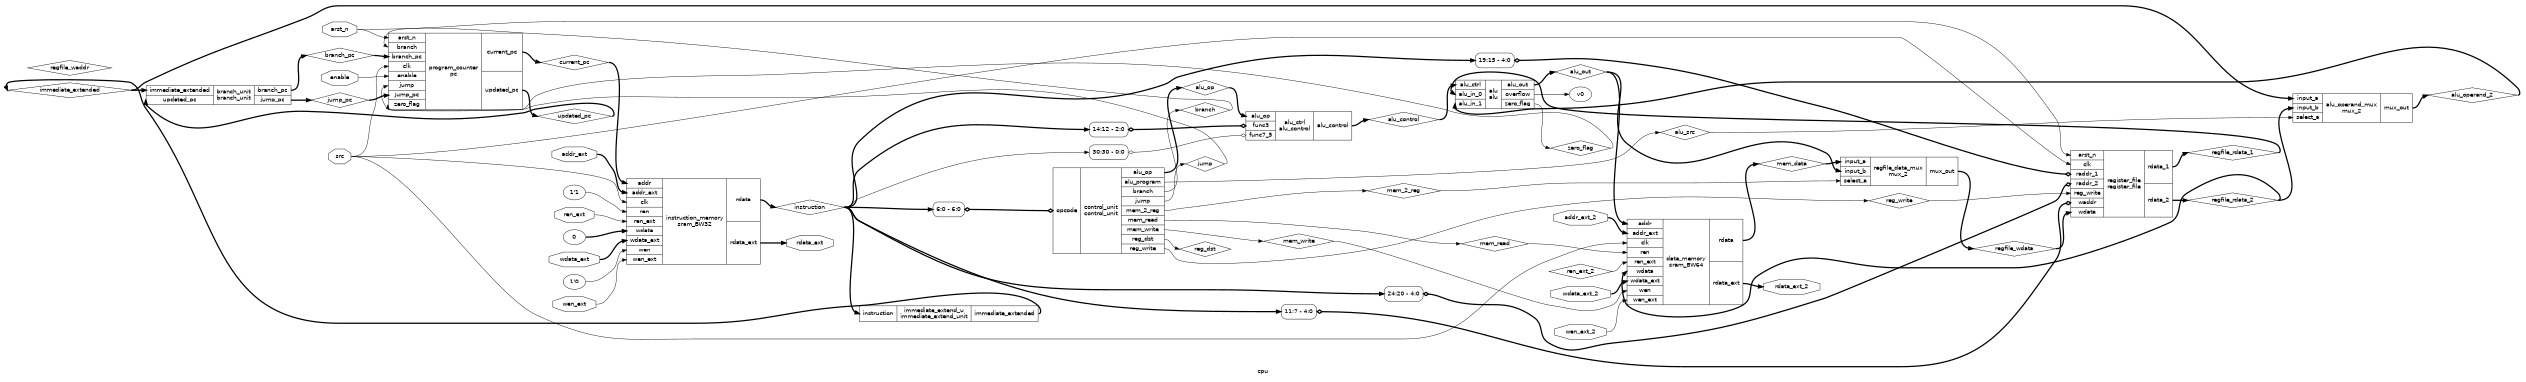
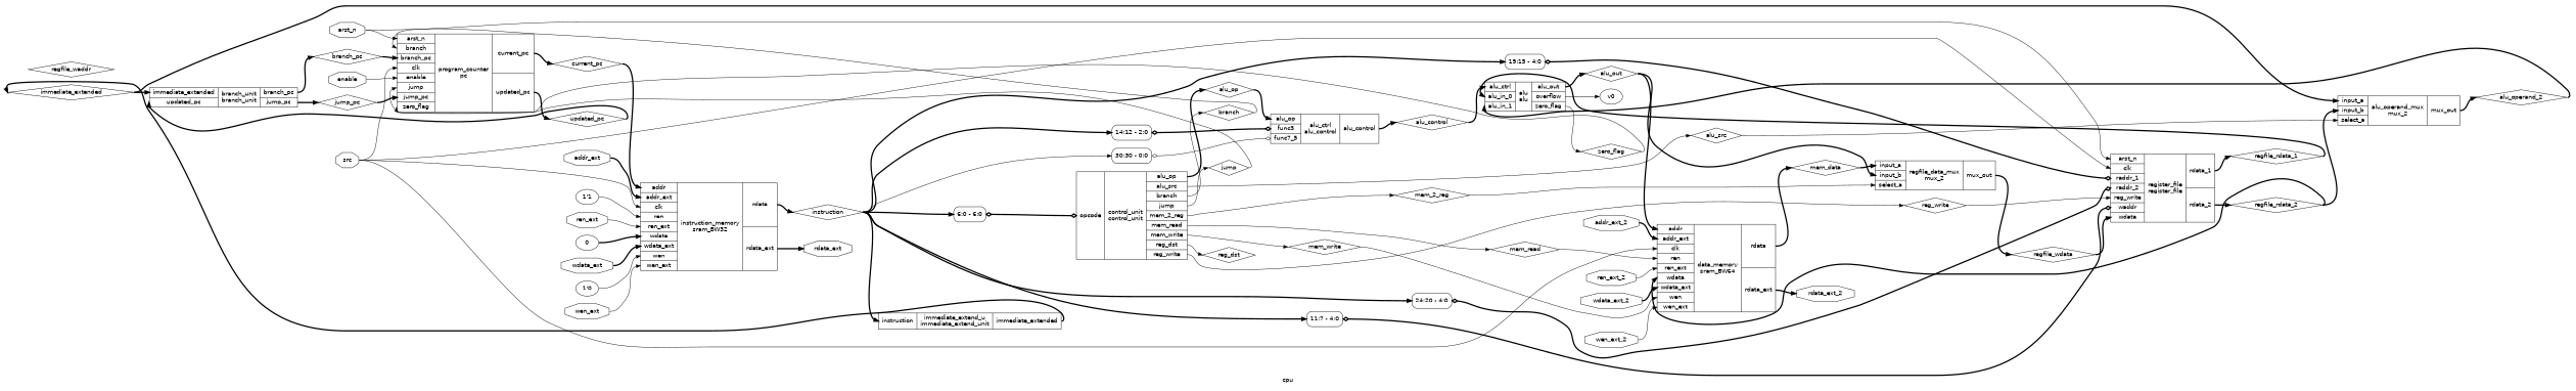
  digraph {
    fontname="DejaVu Sans"
    label=cpu
    rankdir=LR
    remincross=true
    node [color=black fontcolor=black fontname="DejaVu Sans" shape=diamond]
    edge [color=black fontname="DejaVu Sans" headport=w style="setlinewidth(3)" tailport=e]
    n1 [label=immediate_extended]
    n2 [label="{{<p1> immediate_extended|<p22> updated_pc}|branch_unit\nbranch_unit|{<p23> branch_pc|<p20> jump_pc}}" shape=record color="" fontcolor=""]
    n3 [label="{{<p39> input_a|<p40> input_b|<p41> select_a}|alu_operand_mux\nmux_2|{<p42> mux_out}}" shape=record color="" fontcolor=""]
    n4 [label=jump_pc]
    n5 [label=branch_pc]
    n6 [label=alu_operand_2]
    n7 [label="{{<p44> alu_ctrl|<p45> alu_in_0|<p46> alu_in_1}|alu\nalu|{<p5> alu_out|<p47> overflow|<p24> zero_flag}}" shape=record color="" fontcolor=""]
    n8 [label=alu_out]
    n9 [label=zero_flag]
    v0 [color="" fontcolor="" shape=""]
    n11 [label=regfile_rdata_2]
    n12 [label="{{<p61> addr|<p34> addr_ext|<p37> clk|<p62> ren|<p32> ren_ext|<p55> wdata|<p31> wdata_ext|<p63> wen|<p33> wen_ext}|data_memory\nsram_BW64|{<p64> rdata|<p26> rdata_ext}}" shape=record color="" fontcolor=""]
    n13 [label=mem_data]
    n14 [label=rdata_ext_2 shape=octagon]
    n15 [label=regfile_rdata_1]
    n16 [label="{{<p39> input_a|<p40> input_b|<p41> select_a}|regfile_data_mux\nmux_2|{<p42> mux_out}}" shape=record color="" fontcolor=""]
    n17 [label=regfile_wdata]
    n18 [label="{{<p36> arst_n|<p37> clk|<p52> raddr_1|<p53> raddr_2|<p10> reg_write|<p54> waddr|<p55> wdata}|register_file\nregister_file|{<p56> rdata_1|<p57> rdata_2}}" shape=record color="" fontcolor=""]
    n19 [label=regfile_waddr]
    n20 [label=jump]
    n21 [label="{{<p36> arst_n|<p15> branch|<p23> branch_pc|<p37> clk|<p35> enable|<p9> jump|<p20> jump_pc|<p24> zero_flag}|program_counter\npc|{<p21> current_pc|<p22> updated_pc}}" shape=record color="" fontcolor=""]
    n22 [label=current_pc]
    n23 [label=updated_pc]
    n24 [label=reg_write]
    n25 [label=alu_src]
    n26 [label=mem_write]
    n27 [label=mem_2_reg]
    n28 [label=mem_read]
    n29 [label=branch]
    n30 [label=reg_dst]
    n31 [label=alu_control]
    n32 [label=alu_op]
    n33 [label="{{<p18> alu_op|<p50> func3|<p51> func7_5}|alu_ctrl\nalu_control|{<p17> alu_control}}" shape=record color="" fontcolor=""]
    n34 [label=instruction]
    n35 [label="<s0> 14:12 - 2:0 " shape=record style=rounded color="" fontcolor=""]
    n36 [label="<s0> 30:30 - 0:0 " shape=record style=rounded color="" fontcolor=""]
    n37 [label="<s0> 11:7 - 4:0 " shape=record style=rounded color="" fontcolor=""]
    n38 [label="<s0> 24:20 - 4:0 " shape=record style=rounded color="" fontcolor=""]
    n39 [label="<s0> 19:15 - 4:0 " shape=record style=rounded color="" fontcolor=""]
    n40 [label="<s0> 6:0 - 6:0 " shape=record style=rounded color="" fontcolor=""]
    n41 [label="{{<p19> instruction}|immediate_extend_u\nimmediate_extend_unit|{<p1> immediate_extended}}" shape=record color="" fontcolor=""]
-   n42 [label="{{<p59> opcode}|control_unit\ncontrol_unit|{<p18> alu_op|<p11> alu_program|<p15> branch|<p9> jump|<p13> mem_2_reg|<p14> mem_read|<p12> mem_write|<p16> reg_dst|<p10> reg_write}}" shape=record color="" fontcolor=""]
+   n42 [label="{{<p59> opcode}|control_unit\ncontrol_unit|{<p18> alu_op|<p11> alu_src|<p15> branch|<p9> jump|<p13> mem_2_reg|<p14> mem_read|<p12> mem_write|<p16> reg_dst|<p10> reg_write}}" shape=record color="" fontcolor=""]
    n43 [label="{{<p61> addr|<p34> addr_ext|<p37> clk|<p62> ren|<p32> ren_ext|<p55> wdata|<p31> wdata_ext|<p63> wen|<p33> wen_ext}|instruction_memory\nsram_BW32|{<p64> rdata|<p26> rdata_ext}}" shape=record color="" fontcolor=""]
    n44 [label=rdata_ext shape=octagon]
    n45 [label=wdata_ext_2 shape=octagon]
-   n46 [label=ren_ext_2]
+   n46 [label=ren_ext_2 shape=octagon]
    n47 [label=wen_ext_2 shape=octagon]
    n48 [label=addr_ext_2 shape=octagon]
    n49 [label=wdata_ext shape=octagon]
    n50 [label=ren_ext shape=octagon]
    n51 [label=wen_ext shape=octagon]
    n52 [label=addr_ext shape=octagon]
    n53 [label=enable shape=octagon]
    n54 [label=arst_n shape=octagon]
    n55 [label=src shape=octagon]
    n56 [label=0 color="" fontcolor="" shape=""]
    n57 [label="1'1" color="" fontcolor="" shape=""]
    n58 [label="1'0" color="" fontcolor="" shape=""]
    n1 -> n2 [headport="p1:w"]
    n1 -> n3 [headport="p39:w"]
    n2 -> n4 [tailport="p20:e"]
    n2 -> n5 [tailport="p23:e"]
    n3 -> n6 [tailport="p42:e"]
    n4 -> n21 [headport="p20:w"]
    n5 -> n21 [headport="p23:w"]
    n6 -> n7 [headport="p46:w"]
    n7 -> n8 [tailport="p5:e"]
    n7 -> n9 [tailport="p24:e" style=""]
    n7 -> v0 [tailport="p47:e" style=""]
    n8 -> n12 [headport="p61:w"]
    n8 -> n16 [headport="p40:w"]
    n9 -> n21 [headport="p24:w" style=""]
    n11 -> n3 [headport="p40:w"]
    n11 -> n12 [headport="p55:w"]
    n12 -> n13 [tailport="p64:e"]
    n12 -> n14 [tailport="p26:e"]
    n13 -> n16 [headport="p39:w"]
    n15 -> n7 [headport="p45:w"]
    n16 -> n17 [tailport="p42:e"]
    n17 -> n18 [headport="p55:w"]
    n18 -> n11 [tailport="p57:e"]
    n18 -> n15 [tailport="p56:e"]
    n20 -> n21 [headport="p9:w" style=""]
    n21 -> n22 [tailport="p21:e"]
    n21 -> n23 [tailport="p22:e"]
    n22 -> n43 [headport="p61:w"]
    n23 -> n2 [headport="p22:w"]
    n24 -> n18 [headport="p10:w" style=""]
    n25 -> n3 [headport="p41:w" style=""]
    n26 -> n12 [headport="p63:w" style=""]
    n27 -> n16 [headport="p41:w" style=""]
    n28 -> n12 [headport="p62:w" style=""]
    n29 -> n21 [headport="p15:w" style=""]
    n31 -> n7 [headport="p44:w"]
    n32 -> n33 [headport="p18:w"]
    n33 -> n31 [tailport="p17:e"]
    n34 -> n35 [headport="s0:w"]
    n34 -> n36 [headport="s0:w" style=""]
    n34 -> n37 [headport="s0:w"]
    n34 -> n38 [headport="s0:w"]
    n34 -> n39 [headport="s0:w"]
    n34 -> n40 [headport="s0:w"]
    n34 -> n41 [headport="p19:w"]
    n35 -> n33 [arrowhead=odiamond arrowtail=odiamond dir=both headport="p50:w"]
    n36 -> n33 [arrowhead=odiamond arrowtail=odiamond dir=both headport="p51:w" style=""]
    n37 -> n18 [arrowhead=odiamond arrowtail=odiamond dir=both headport="p54:w"]
    n38 -> n18 [arrowhead=odiamond arrowtail=odiamond dir=both headport="p53:w"]
    n39 -> n18 [arrowhead=odiamond arrowtail=odiamond dir=both headport="p52:w"]
    n40 -> n42 [arrowhead=odiamond arrowtail=odiamond dir=both headport="p59:w"]
    n41 -> n1 [tailport="p1:e"]
    n42 -> n20 [tailport="p9:e" style=""]
    n42 -> n24 [tailport="p10:e" style=""]
    n42 -> n25 [tailport="p11:e" style=""]
    n42 -> n26 [tailport="p12:e" style=""]
    n42 -> n27 [tailport="p13:e" style=""]
    n42 -> n28 [tailport="p14:e" style=""]
    n42 -> n29 [tailport="p15:e" style=""]
    n42 -> n30 [tailport="p16:e" style=""]
    n42 -> n32 [tailport="p18:e"]
    n43 -> n34 [tailport="p64:e"]
    n43 -> n44 [tailport="p26:e"]
    n45 -> n12 [headport="p31:w"]
    n46 -> n12 [headport="p32:w" style=""]
    n47 -> n12 [headport="p33:w" style=""]
    n48 -> n12 [headport="p34:w"]
    n49 -> n43 [headport="p31:w"]
    n50 -> n43 [headport="p32:w" style=""]
    n51 -> n43 [headport="p33:w" style=""]
    n52 -> n43 [headport="p34:w"]
    n53 -> n21 [headport="p35:w" style=""]
    n54 -> n18 [headport="p36:w" style=""]
    n54 -> n21 [headport="p36:w" style=""]
    n55 -> n12 [headport="p37:w" style=""]
    n55 -> n18 [headport="p37:w" style=""]
    n55 -> n21 [headport="p37:w" style=""]
    n55 -> n43 [headport="p37:w" style=""]
    n56 -> n43 [headport="p55:w"]
    n57 -> n43 [headport="p62:w" style=""]
    n58 -> n43 [headport="p63:w" style=""]
  }
